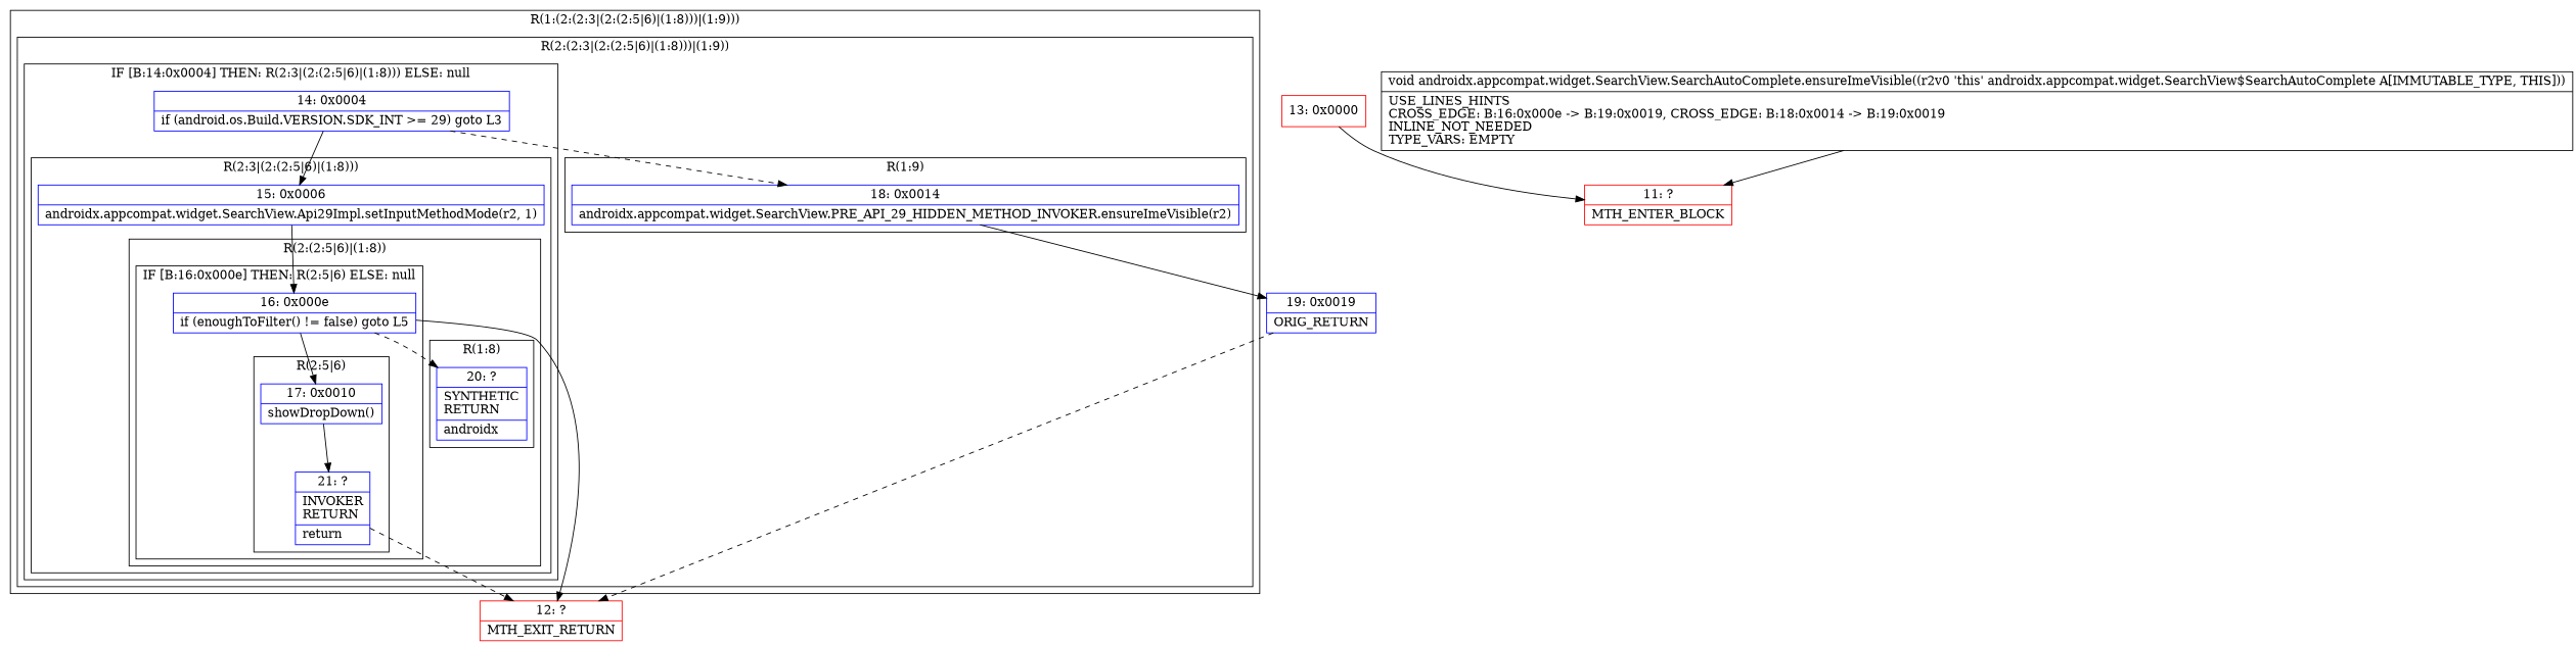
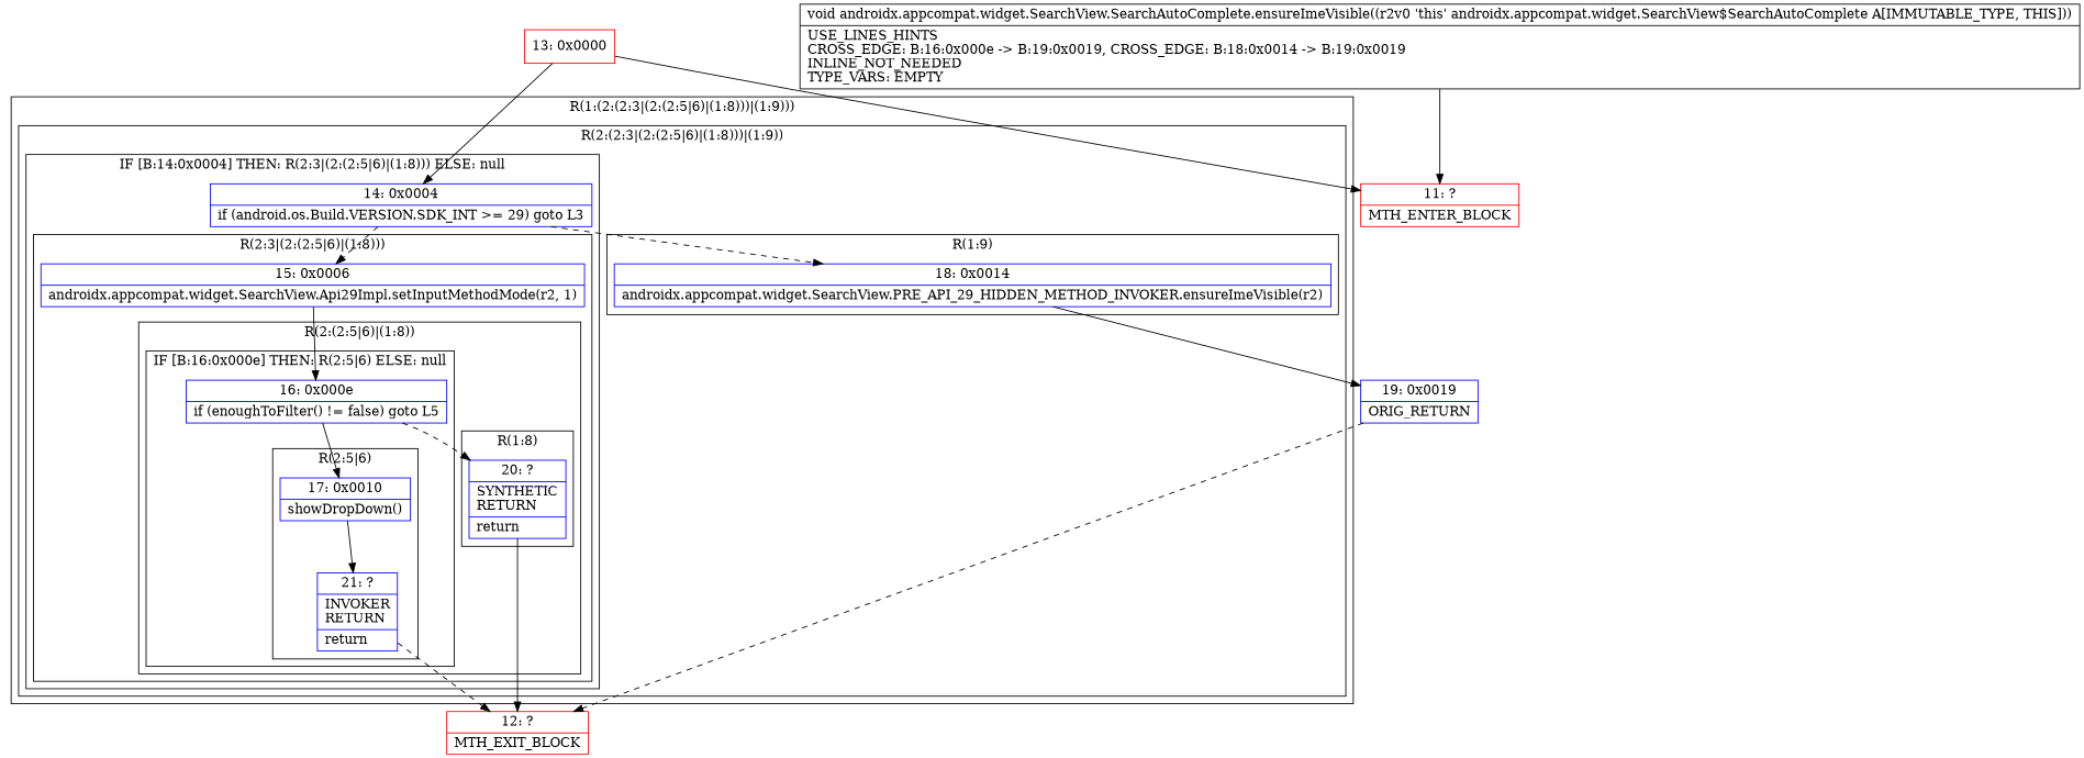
  digraph {
    node [color=blue shape=record]
    n1 [label="{17\:\ 0x0010|showDropDown()\l}"]
    n2 [label="{21\:\ ?|INVOKER\lRETURN\l|return\l}"]
    n3 [label="{16\:\ 0x000e|if (enoughToFilter() != false) goto L5\l}"]
-   n4 [label="{20\:\ ?|SYNTHETIC\lRETURN\l|androidx\l}"]
+   n4 [label="{20\:\ ?|SYNTHETIC\lRETURN\l|return\l}"]
    n5 [label="{15\:\ 0x0006|androidx.appcompat.widget.SearchView.Api29Impl.setInputMethodMode(r2, 1)\l}"]
    n6 [label="{14\:\ 0x0004|if (android.os.Build.VERSION.SDK_INT \>= 29) goto L3\l}"]
    n7 [label="{18\:\ 0x0014|androidx.appcompat.widget.SearchView.PRE_API_29_HIDDEN_METHOD_INVOKER.ensureImeVisible(r2)\l}"]
-   n8 [color=red label="{12\:\ ?|MTH_EXIT_RETURN\l}"]
+   n8 [color=red label="{12\:\ ?|MTH_EXIT_BLOCK\l}"]
    n9 [label="{19\:\ 0x0019|ORIG_RETURN\l}"]
    n10 [color=red label="{11\:\ ?|MTH_ENTER_BLOCK\l}"]
    n11 [color=red label="{13\:\ 0x0000}"]
    n12 [label="{void androidx.appcompat.widget.SearchView.SearchAutoComplete.ensureImeVisible((r2v0 'this' androidx.appcompat.widget.SearchView$SearchAutoComplete A[IMMUTABLE_TYPE, THIS]))  | USE_LINES_HINTS\lCROSS_EDGE: B:16:0x000e \-\> B:19:0x0019, CROSS_EDGE: B:18:0x0014 \-\> B:19:0x0019\lINLINE_NOT_NEEDED\lTYPE_VARS: EMPTY\l}" color=""]
    subgraph cluster_1 {
      label="R(1:(2:(2:3|(2:(2:5|6)|(1:8)))|(1:9)))"
      subgraph cluster_2 {
        label="R(2:(2:3|(2:(2:5|6)|(1:8)))|(1:9))"
        subgraph cluster_3 {
          label="IF [B:14:0x0004] THEN: R(2:3|(2:(2:5|6)|(1:8))) ELSE: null"
          n6
          subgraph cluster_4 {
            label="R(2:3|(2:(2:5|6)|(1:8)))"
            n5
            subgraph cluster_5 {
              label="R(2:(2:5|6)|(1:8))"
              subgraph cluster_6 {
                label="IF [B:16:0x000e] THEN: R(2:5|6) ELSE: null"
                n3
                subgraph cluster_7 {
                  label="R(2:5|6)"
                  n1
                  n2
                }
              }
              subgraph cluster_8 {
                label="R(1:8)"
                n4
              }
            }
          }
        }
        subgraph cluster_9 {
          label="R(1:9)"
          n7
        }
      }
    }
    n1 -> n2
    n2 -> n8 [style=dashed]
    n3 -> n1
    n3 -> n4 [style=dashed]
-   n3 -> n8
+   n4 -> n8
    n5 -> n3
-   n6 -> n5
+   n6 -> n5 [style=dashed]
    n6 -> n7 [style=dashed]
    n7 -> n9
    n9 -> n8 [style=dashed]
+   n11 -> n6
    n11 -> n10
    n12 -> n10
  }
